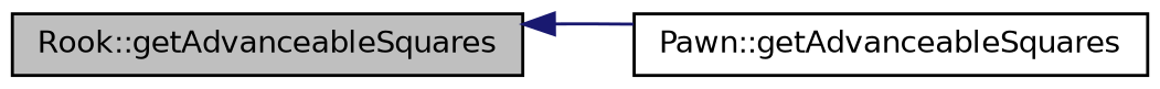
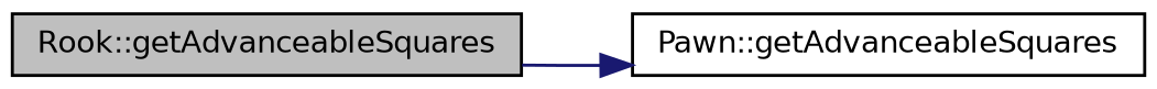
  digraph {
    rankdir=LR
    node [color=black fontname=Helvetica fontsize=10 shape=record]
    n1 [fillcolor=grey75 fontcolor=black height=0.2 label="Rook::getAdvanceableSquares" style=filled width=0.4]
    n2 [height=0.2 label="Pawn::getAdvanceableSquares" width=0.4]
-   n2 -> n1 [color=midnightblue fontname=Helvetica fontsize=10 labelfontname=Helvetica labelfontsize=10 style=solid]
+   n1 -> n2 [color=midnightblue fontname=Helvetica fontsize=10 labelfontname=Helvetica labelfontsize=10 style=solid]
  }
